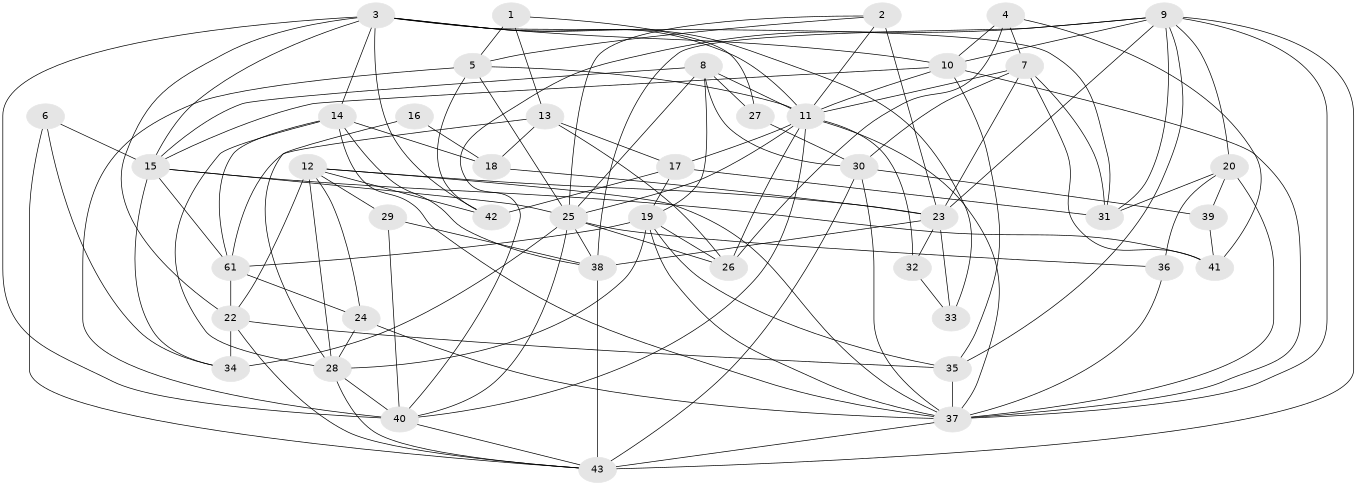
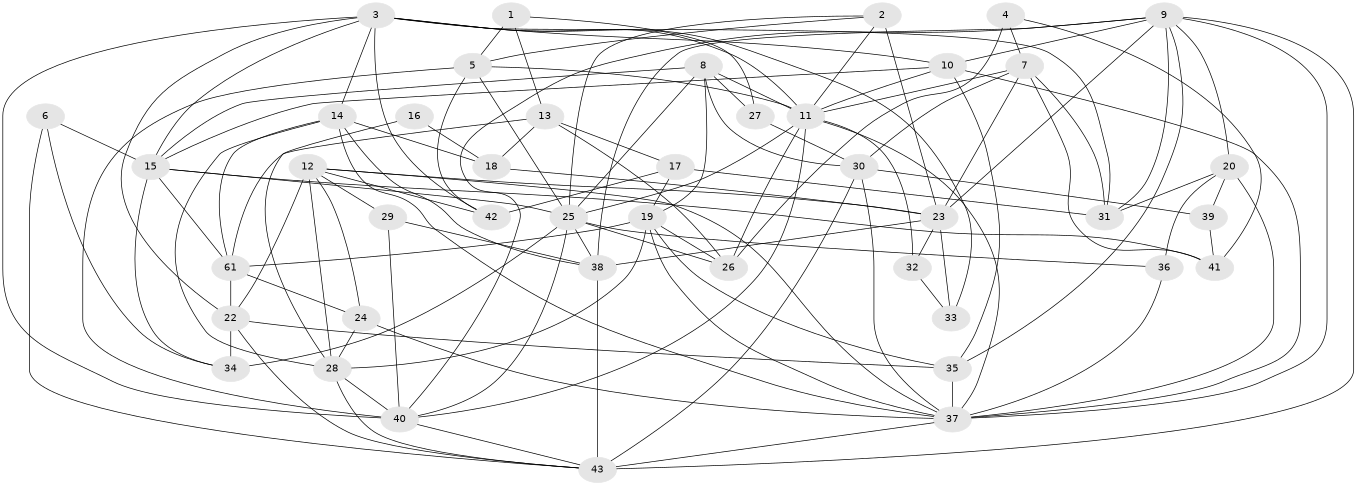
  graph {
    fontname="DejaVu Sans"
    node [color=gray90 fontname="DejaVu Sans" style=filled]
    edge [fontname="DejaVu Sans" weight=1.0]
    1
    5
    13
    27
    11
    25
    40
    42
    26
    17
    18
    n12 [label=61]
    14
    37
    38
    28
    30
    2
    23
    32
    33
    34
    36
    3
    10
    15
    22
    31
    35
    41
    43
    4
    7
    6
    39
    8
    19
    9
    20
    12
    24
    29
    16
    1 -- 5
    1 -- 13
    1 -- 27
    5 -- 11
    5 -- 25 [weight=2.0]
    5 -- 40 [weight=2.0]
    5 -- 42
    13 -- 26
    13 -- 17
    13 -- 18
    13 -- n12 [weight=2.0]
    27 -- 30
    11 -- 25
    11 -- 40
    11 -- 26
-   11 -- 17
    11 -- 37
    11 -- 32
    25 -- 40 [weight=2.0]
    25 -- 26
    25 -- 38
    25 -- 34
    25 -- 36
    40 -- 43
    17 -- 42
    17 -- 31
    17 -- 19
    18 -- 23 [weight=2.0]
    n12 -- 22
    n12 -- 24 [weight=2.0]
    14 -- 18
    14 -- n12
    14 -- 37
    14 -- 38
    14 -- 28
    37 -- 43
    38 -- 43
    28 -- 40
    28 -- 43
    30 -- 37
    30 -- 43 [weight=2.0]
    30 -- 39
    2 -- 5
    2 -- 11 [weight=2.0]
    2 -- 25
    2 -- 23 [weight=2.0]
    23 -- 38 [weight=2.0]
    23 -- 32
    23 -- 33
    32 -- 33
    36 -- 37
    3 -- 11
    3 -- 40
    3 -- 42
    3 -- 14
    3 -- 33
    3 -- 10
    3 -- 15
    3 -- 22
    3 -- 31
    10 -- 11
    10 -- 37
    10 -- 15
    10 -- 35
    15 -- 25
    15 -- n12
    15 -- 34
    15 -- 41
    22 -- 34 [weight=2.0]
    22 -- 35
    22 -- 43
    35 -- 37
    4 -- 26
-   4 -- 10
    4 -- 41
    4 -- 7
    7 -- 11
    7 -- 30
    7 -- 23
    7 -- 31
    7 -- 41
    6 -- 34
    6 -- 15
    6 -- 43
    39 -- 41
    8 -- 27 [weight=2.0]
    8 -- 11 [weight=2.0]
    8 -- 25
    8 -- 30
    8 -- 15
    8 -- 19
    19 -- 26
    19 -- n12
    19 -- 37
    19 -- 28
    19 -- 35
    9 -- 40
    9 -- 37 [weight=2.0]
    9 -- 38
    9 -- 23 [weight=2.0]
    9 -- 10
    9 -- 31
    9 -- 35
    9 -- 43
    9 -- 20
    20 -- 37
    20 -- 36
    20 -- 31
    20 -- 39
    12 -- 42
    12 -- 37
    12 -- 28 [weight=2.0]
    12 -- 23
    12 -- 22
    12 -- 24
    12 -- 29
    24 -- 37
    24 -- 28
    29 -- 40 [weight=2.0]
    29 -- 38
    16 -- 18
    16 -- 28
  }
